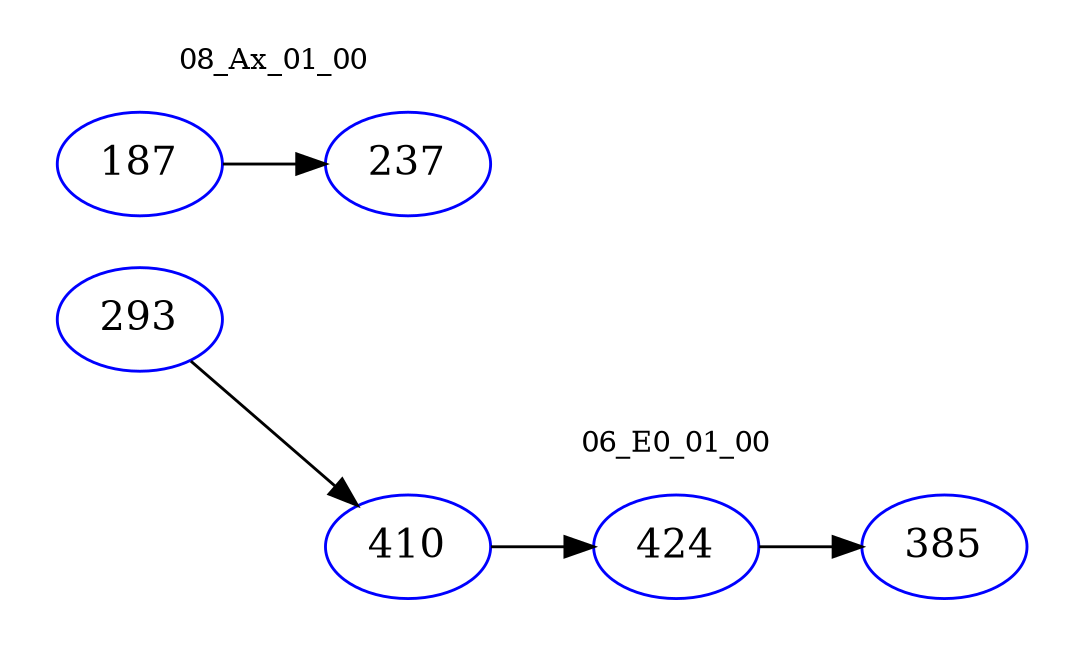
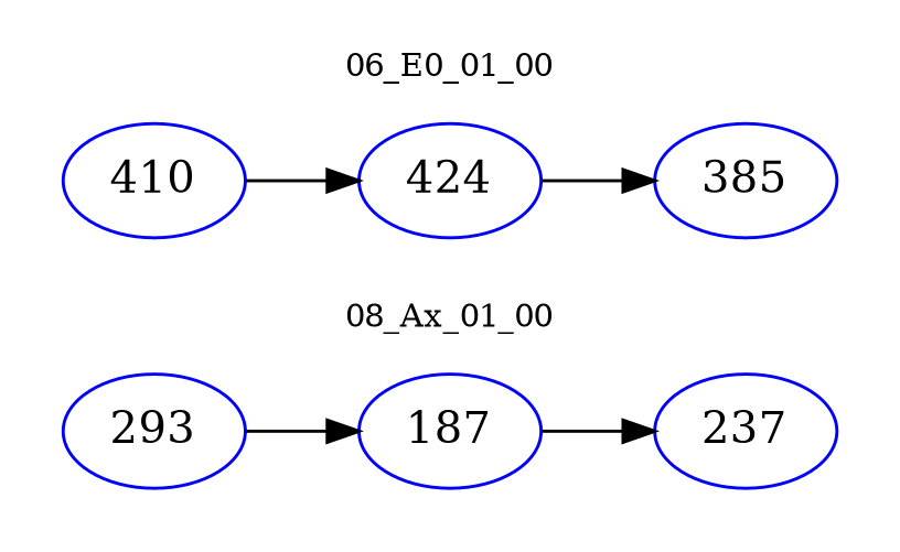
  digraph {
    rankdir=LR
    node [color=blue]
    edge [color=black]
    n1 [label=293]
    n2 [label=187]
    n3 [label=237]
    n4 [label=410]
    n5 [label=424]
    n6 [label=385]
    subgraph cluster_1 {
      color=white
      fontsize=10
      label="08_Ax_01_00"
      n1
      n2
      n3
    }
    subgraph cluster_2 {
      color=white
      fontsize=10
      label="06_E0_01_00"
      n4
      n5
      n6
    }
-   n1 -> n4
+   n1 -> n2
    n2 -> n3
    n4 -> n5
    n5 -> n6
  }
